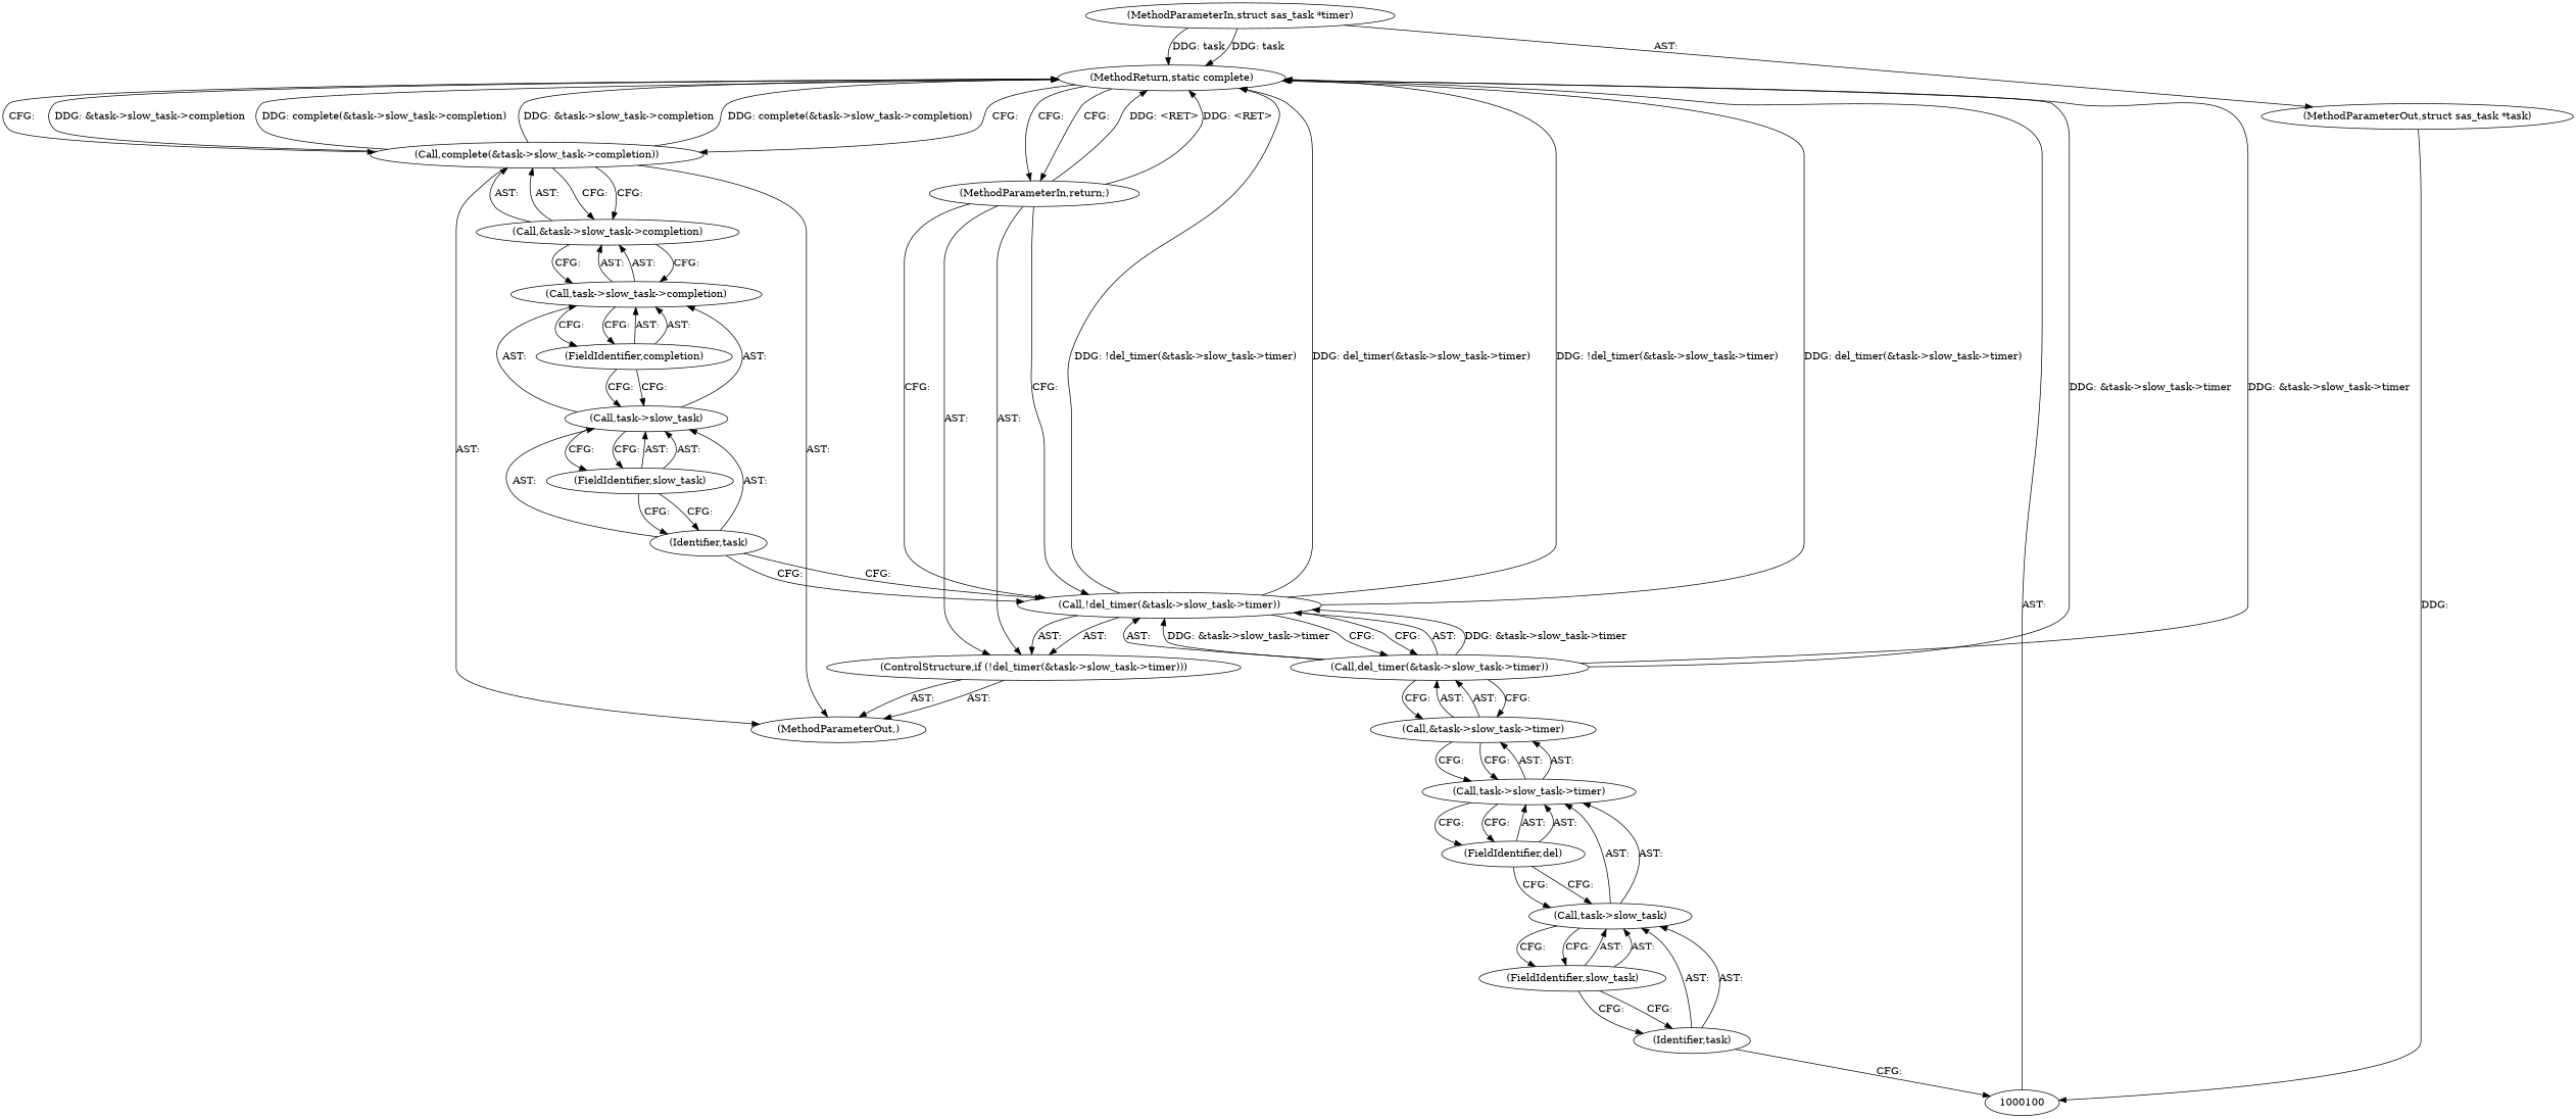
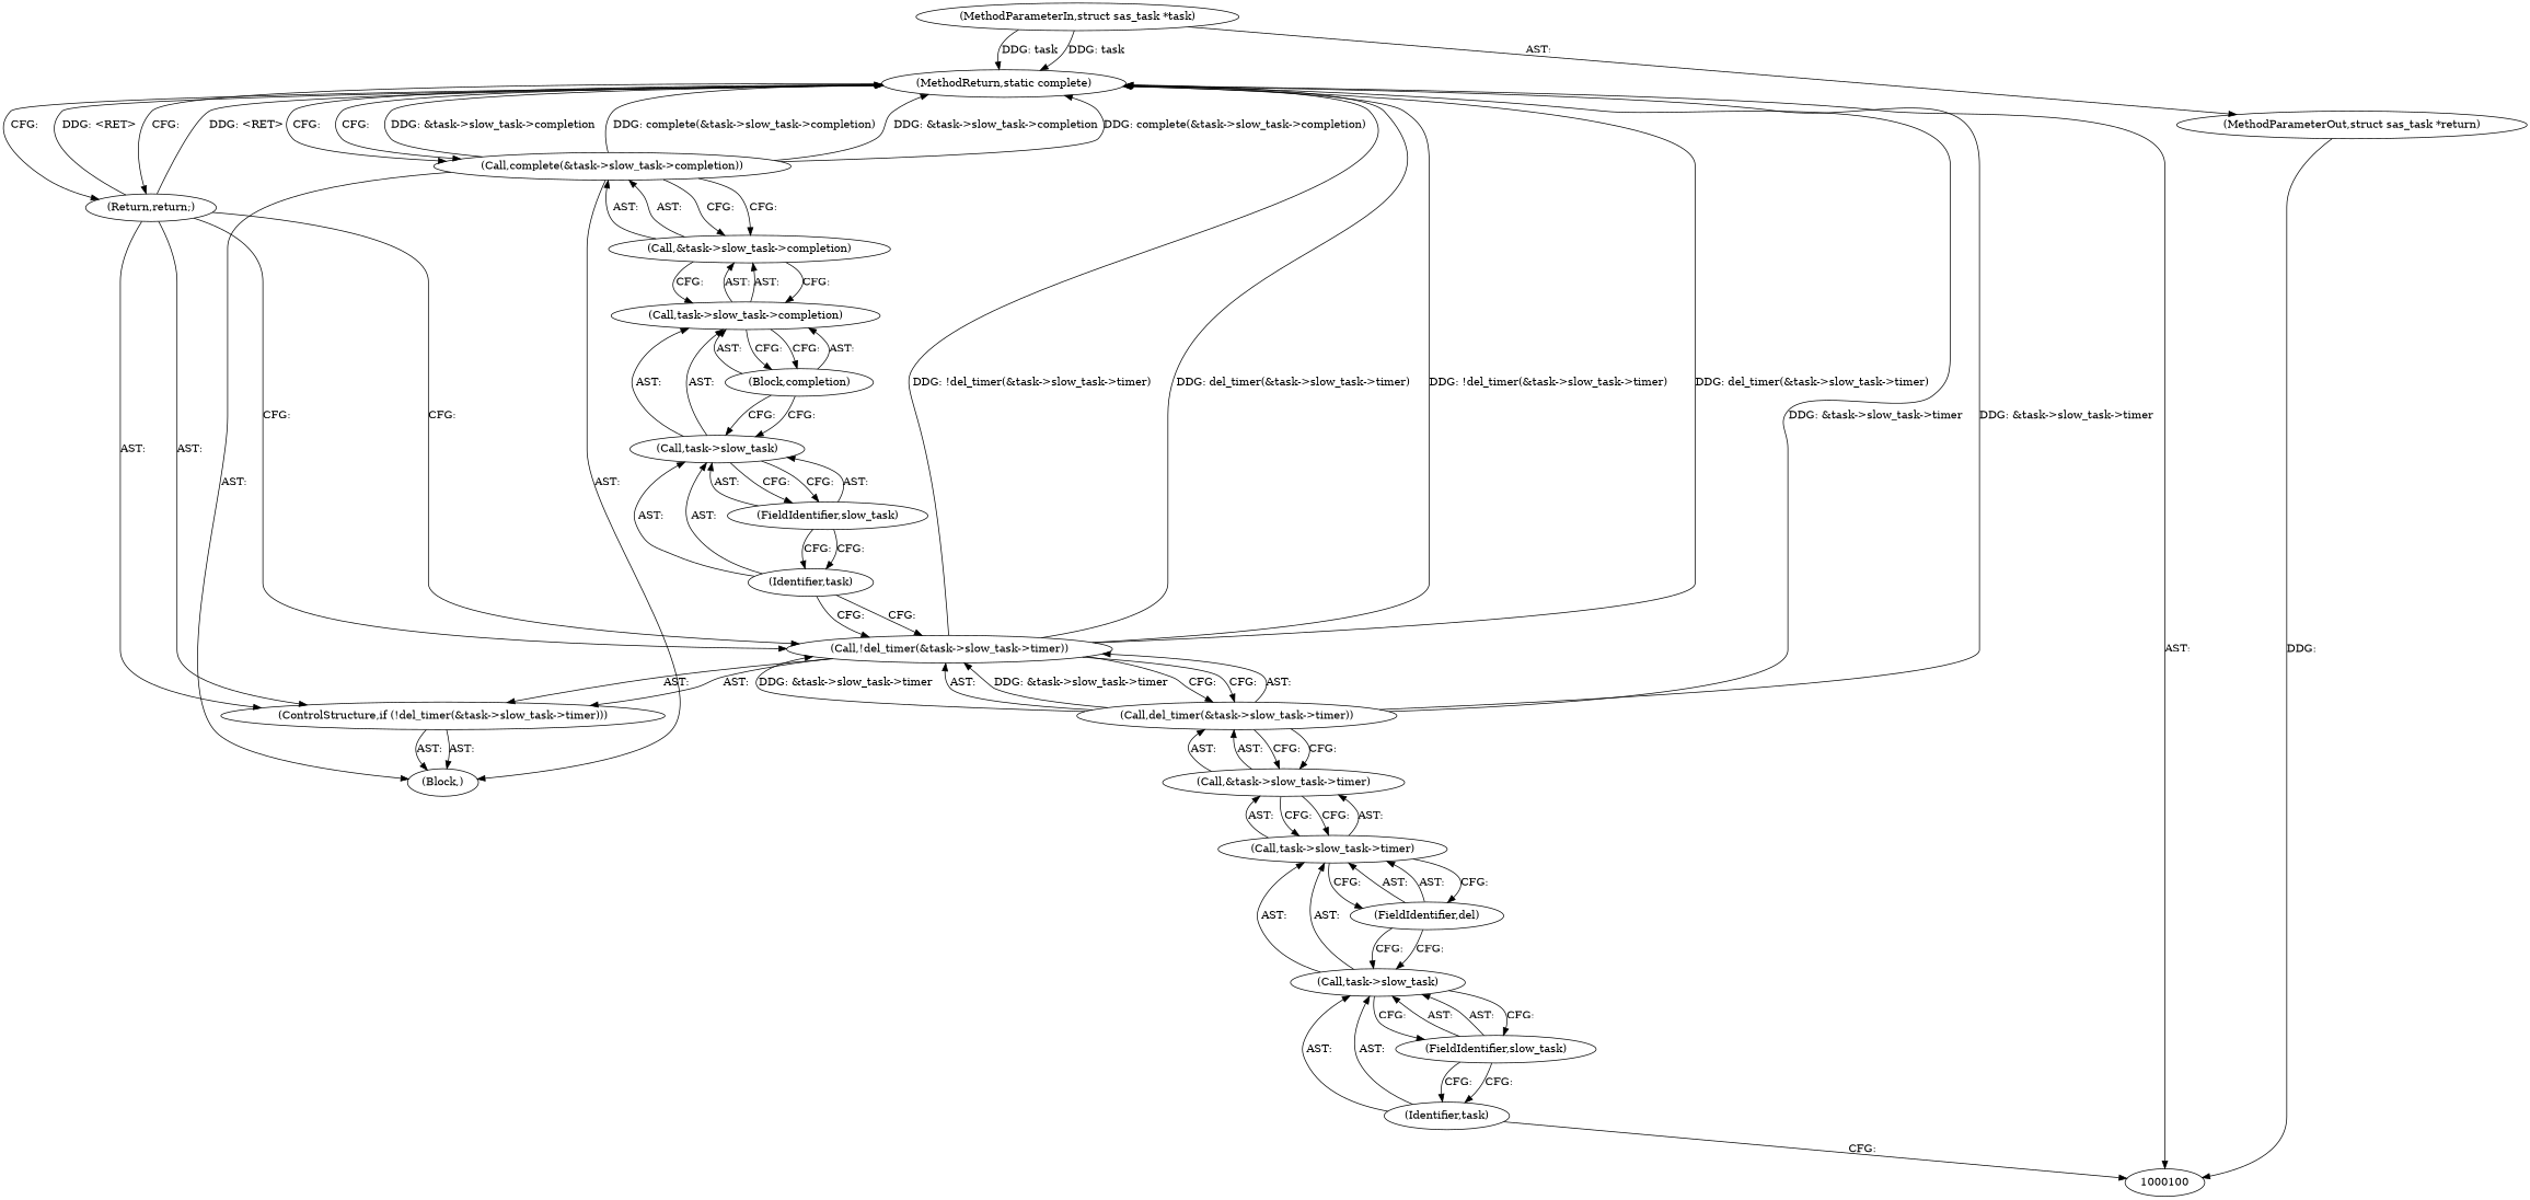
  digraph {
    n1 [label="(MethodReturn,static complete)"]
-   n2 [label="(MethodParameterIn,return;)"]
+   n2 [label="(Return,return;)"]
    n3 [label="(Call,complete(&task->slow_task->completion))"]
    1000100
    n5 [label="(ControlStructure,if (!del_timer(&task->slow_task->timer)))"]
    n6 [label="(Call,!del_timer(&task->slow_task->timer))"]
-   n7 [label="(MethodParameterOut,)"]
+   n7 [label="(Block,)"]
    n8 [label="(Call,&task->slow_task->completion)"]
-   n9 [label="(MethodParameterIn,struct sas_task *timer)"]
-   n10 [label="(MethodParameterOut,struct sas_task *task)"]
+   n9 [label="(MethodParameterIn,struct sas_task *task)"]
+   n10 [label="(MethodParameterOut,struct sas_task *return)"]
    n11 [label="(Call,&task->slow_task->timer)"]
    n12 [label="(Call,task->slow_task->timer)"]
    n13 [label="(Call,del_timer(&task->slow_task->timer))"]
    n14 [label="(FieldIdentifier,del)"]
    n15 [label="(Call,task->slow_task)"]
    n16 [label="(FieldIdentifier,slow_task)"]
    n17 [label="(Identifier,task)"]
    n18 [label="(Call,task->slow_task->completion)"]
-   n19 [label="(FieldIdentifier,completion)"]
+   n19 [label="(Block,completion)"]
    n20 [label="(Call,task->slow_task)"]
    n21 [label="(FieldIdentifier,slow_task)"]
    n22 [label="(Identifier,task)"]
    n1 -> n2 [label="CFG: "]
    n1 -> n2 [label="CFG: "]
    n1 -> n3 [label="CFG: "]
    n1 -> n3 [label="CFG: "]
-   1000100 -> n1 [label="AST: "]
+   n1 -> 1000100 [label="AST: "]
    n2 -> n1 [label="DDG: <RET>"]
    n2 -> n1 [label="DDG: <RET>"]
    n2 -> n5 [label="AST: "]
    n2 -> n5 [label="AST: "]
    n2 -> n6 [label="CFG: "]
    n2 -> n6 [label="CFG: "]
    n3 -> n1 [label="DDG: &task->slow_task->completion"]
    n3 -> n1 [label="DDG: complete(&task->slow_task->completion)"]
    n3 -> n1 [label="DDG: &task->slow_task->completion"]
    n3 -> n1 [label="DDG: complete(&task->slow_task->completion)"]
    n3 -> n7 [label="AST: "]
    n3 -> n7 [label="AST: "]
    n3 -> n8 [label="CFG: "]
    n3 -> n8 [label="CFG: "]
    n5 -> n7 [label="AST: "]
    n5 -> n7 [label="AST: "]
    n6 -> n1 [label="DDG: !del_timer(&task->slow_task->timer)"]
    n6 -> n1 [label="DDG: del_timer(&task->slow_task->timer)"]
    n6 -> n1 [label="DDG: !del_timer(&task->slow_task->timer)"]
    n6 -> n1 [label="DDG: del_timer(&task->slow_task->timer)"]
    n6 -> n5 [label="AST: "]
    n6 -> n5 [label="AST: "]
    n6 -> n13 [label="CFG: "]
    n6 -> n13 [label="CFG: "]
    n8 -> n3 [label="AST: "]
    n8 -> n3 [label="AST: "]
    n8 -> n18 [label="CFG: "]
    n8 -> n18 [label="CFG: "]
    n9 -> n1 [label="DDG: task"]
    n9 -> n1 [label="DDG: task"]
    n9 -> n10 [label="AST: "]
    n10 -> 1000100 [label="DDG: "]
    n11 -> n12 [label="CFG: "]
    n11 -> n12 [label="CFG: "]
    n11 -> n13 [label="AST: "]
    n11 -> n13 [label="AST: "]
    n12 -> n11 [label="AST: "]
    n12 -> n11 [label="AST: "]
    n12 -> n14 [label="CFG: "]
    n12 -> n14 [label="CFG: "]
    n13 -> n1 [label="DDG: &task->slow_task->timer"]
    n13 -> n1 [label="DDG: &task->slow_task->timer"]
    n13 -> n6 [label="AST: "]
    n13 -> n6 [label="DDG: &task->slow_task->timer"]
    n13 -> n6 [label="AST: "]
    n13 -> n6 [label="DDG: &task->slow_task->timer"]
    n13 -> n11 [label="CFG: "]
    n13 -> n11 [label="CFG: "]
    n14 -> n12 [label="AST: "]
    n14 -> n12 [label="AST: "]
    n14 -> n15 [label="CFG: "]
    n14 -> n15 [label="CFG: "]
    n15 -> n12 [label="AST: "]
    n15 -> n12 [label="AST: "]
    n15 -> n16 [label="CFG: "]
    n15 -> n16 [label="CFG: "]
    n16 -> n15 [label="AST: "]
    n16 -> n15 [label="AST: "]
    n16 -> n17 [label="CFG: "]
    n16 -> n17 [label="CFG: "]
    n17 -> 1000100 [label="CFG: "]
    n17 -> n15 [label="AST: "]
    n17 -> n15 [label="AST: "]
    n18 -> n8 [label="AST: "]
    n18 -> n8 [label="AST: "]
    n18 -> n19 [label="CFG: "]
    n18 -> n19 [label="CFG: "]
    n19 -> n18 [label="AST: "]
    n19 -> n18 [label="AST: "]
    n19 -> n20 [label="CFG: "]
    n19 -> n20 [label="CFG: "]
    n20 -> n18 [label="AST: "]
    n20 -> n18 [label="AST: "]
    n20 -> n21 [label="CFG: "]
    n20 -> n21 [label="CFG: "]
    n21 -> n20 [label="AST: "]
    n21 -> n20 [label="AST: "]
    n21 -> n22 [label="CFG: "]
    n21 -> n22 [label="CFG: "]
    n22 -> n6 [label="CFG: "]
    n22 -> n6 [label="CFG: "]
    n22 -> n20 [label="AST: "]
    n22 -> n20 [label="AST: "]
  }
